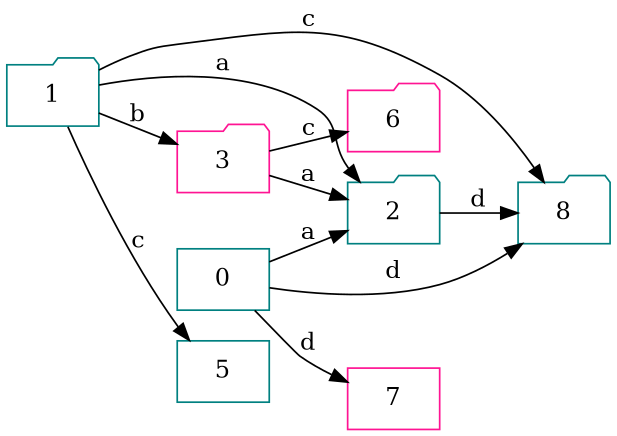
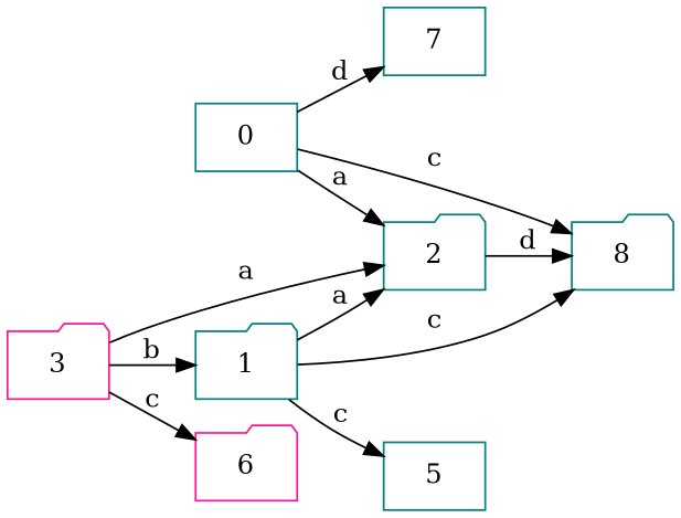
  strict digraph {
    rankdir=LR
    node [color=teal shape=folder]
    1
    2
    3 [color=deeppink]
    5 [shape=box]
    8
    6 [color=deeppink]
    0 [shape=box]
-   7 [color=deeppink shape=box]
+   7 [shape=box]
    1 -> 2 [label=a]
-   1 -> 3 [label=b]
+   3 -> 1 [label=b]
    1 -> 5 [label=c]
    1 -> 8 [label=c]
    2 -> 8 [label=d]
    3 -> 2 [label=a]
    3 -> 6 [label=c]
    0 -> 2 [label=a]
-   0 -> 8 [label=d]
+   0 -> 8 [label=c]
    0 -> 7 [label=d]
  }
